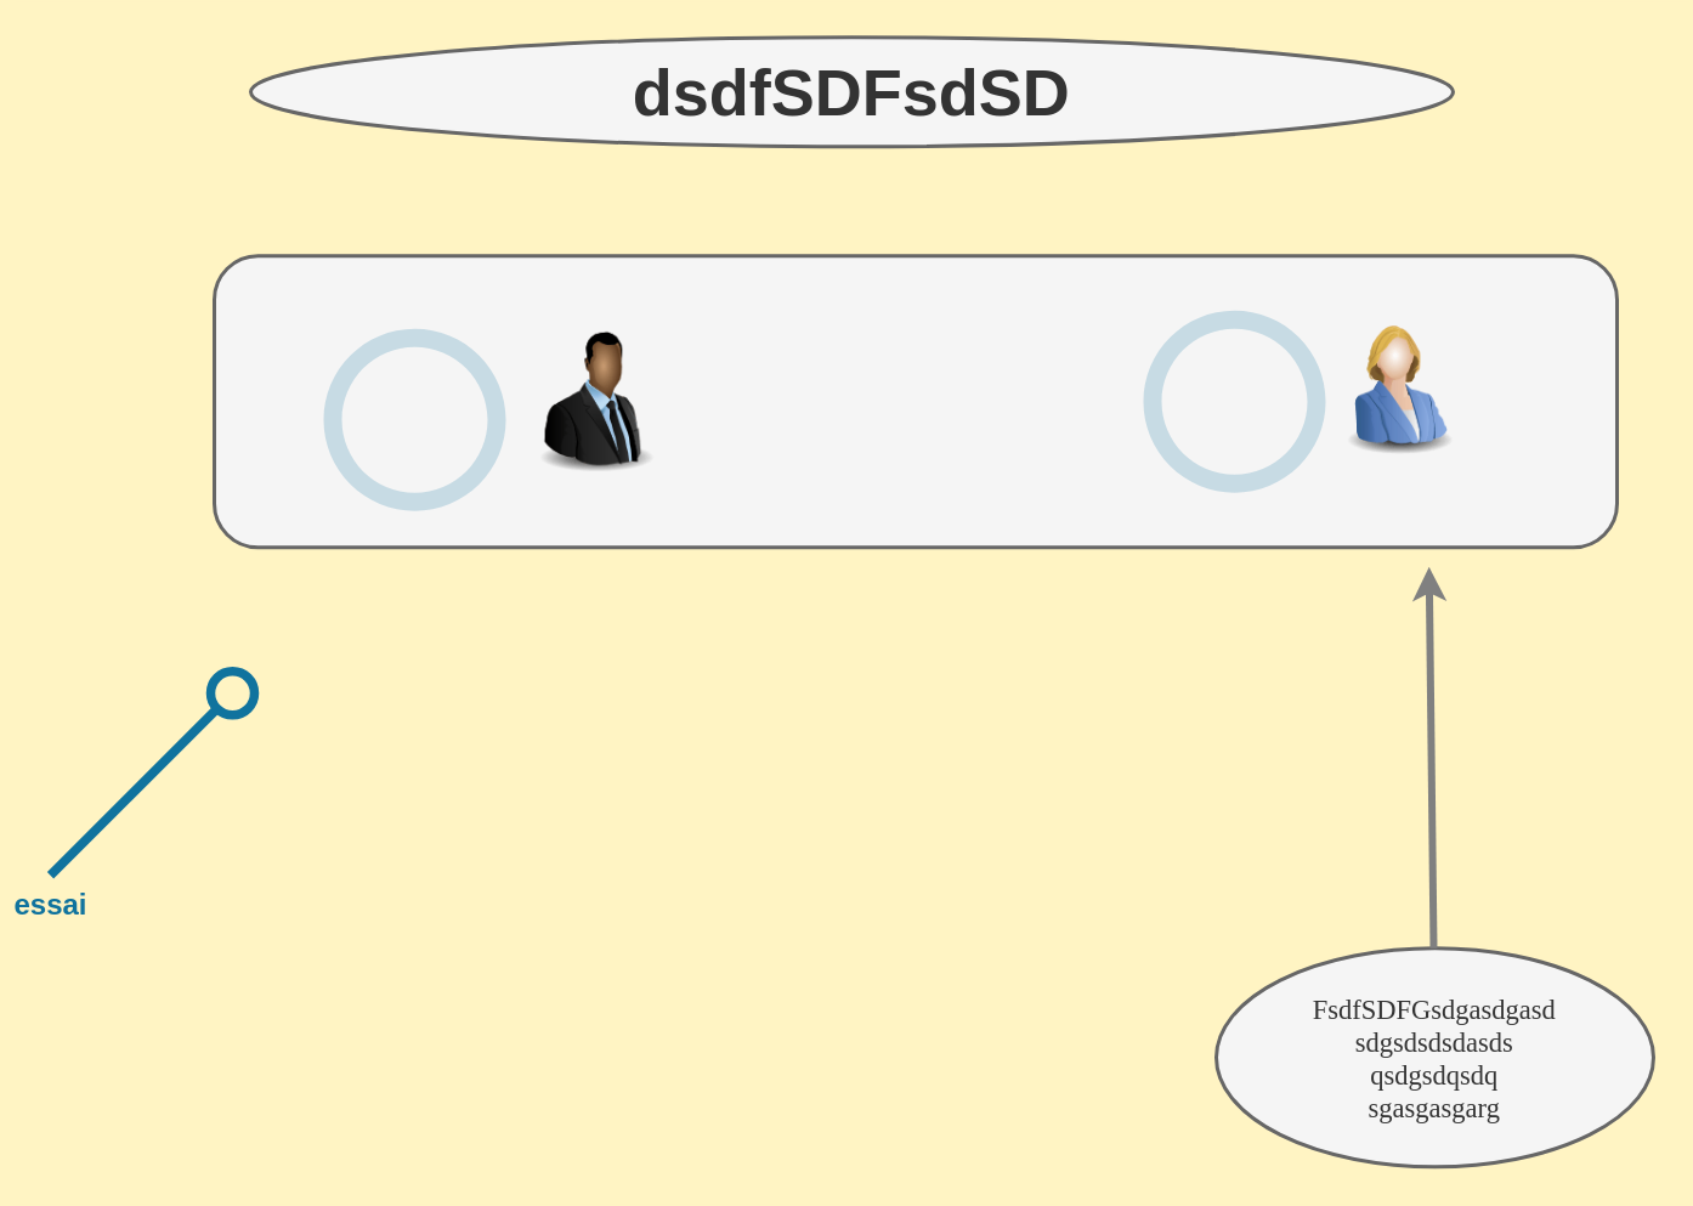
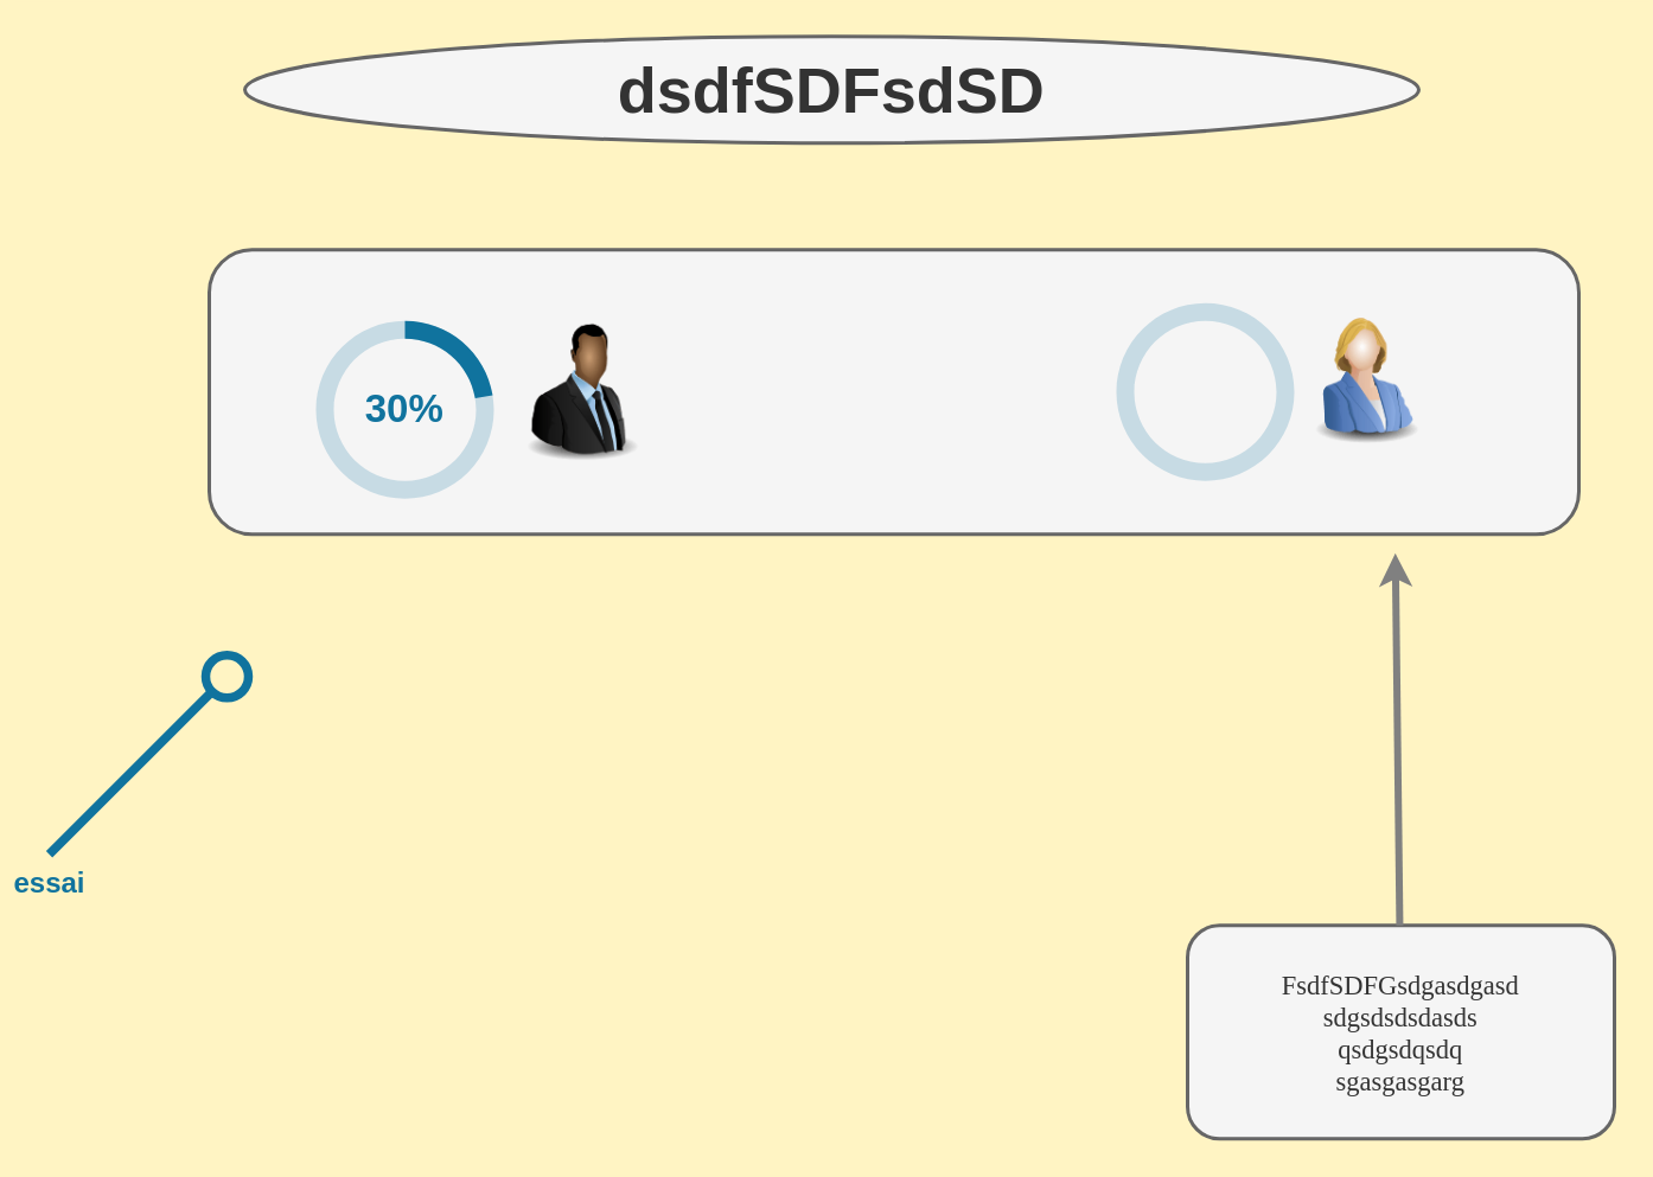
  <mxCell id="0" />
  <mxCell id="1" parent="0" />
  <mxCell id="2" value="dsdfSDFsdSD" style="ellipse;whiteSpace=wrap;html=1;fontSize=36;fontStyle=1;fillColor=#f5f5f5;fontColor=#333333;strokeColor=#666666;strokeWidth=2;" parent="1" vertex="1"><mxGeometry x="130" y="20" width="660" height="60" as="geometry" /></mxCell>
  <mxCell id="3" value="" style="rounded=1;whiteSpace=wrap;html=1;strokeColor=#666666;strokeWidth=2;align=center;verticalAlign=middle;fontFamily=Tahoma;fontSize=15;fontColor=#333333;fillColor=#f5f5f5;" parent="1" vertex="1"><mxGeometry x="110" y="140" width="770" height="160" as="geometry" /></mxCell>
  <mxCell id="4" value="" style="verticalLabelPosition=bottom;verticalAlign=top;html=1;shape=mxgraph.basic.donut;dx=10;strokeColor=none;fillColor=#10739E;fontSize=10;align=center;fillOpacity=20;" vertex="1" parent="1"><mxGeometry x="620" y="170" width="100" height="100" as="geometry" /></mxCell>
- <mxCell id="5" value="&lt;div&gt;FsdfSDFGsdgasdgasd&lt;/div&gt;&lt;div&gt;sdgsdsdsdasds&lt;/div&gt;&lt;div&gt;qsdgsdqsdq&lt;/div&gt;&lt;div&gt;sgasgasgarg&lt;br&gt;&lt;/div&gt;" style="ellipse;whiteSpace=wrap;html=1;fontSize=15;strokeWidth=2;fillColor=#f5f5f5;fontColor=#333333;strokeColor=#666666;fontFamily=Tahoma;" vertex="1" parent="1"><mxGeometry x="660" y="520" width="240" height="120" as="geometry" /></mxCell>
+ <mxCell id="5" value="&lt;div&gt;FsdfSDFGsdgasdgasd&lt;/div&gt;&lt;div&gt;sdgsdsdsdasds&lt;/div&gt;&lt;div&gt;qsdgsdqsdq&lt;/div&gt;&lt;div&gt;sgasgasgarg&lt;br&gt;&lt;/div&gt;" style="rounded=1;whiteSpace=wrap;html=1;fontSize=15;strokeWidth=2;fillColor=#f5f5f5;fontColor=#333333;strokeColor=#666666;fontFamily=Tahoma;" vertex="1" parent="1"><mxGeometry x="660" y="520" width="240" height="120" as="geometry" /></mxCell>
  <mxCell id="6" value="" style="endArrow=classic;html=1;rounded=1;entryX=0.866;entryY=1.067;entryDx=0;entryDy=0;entryPerimeter=0;strokeWidth=4;curved=0;strokeColor=#808080;" edge="1" parent="1" source="5" target="3"><mxGeometry width="50" height="50" relative="1" as="geometry"><mxPoint x="360" y="370" as="sourcePoint" /><mxPoint x="410" y="320" as="targetPoint" /></mxGeometry></mxCell>
  <mxCell id="7" value="essai" style="endArrow=oval;html=1;fontSize=16;fontColor=#10739E;endFill=0;endSize=24;strokeWidth=5;labelBackgroundColor=none;verticalAlign=top;fontStyle=1;strokeColor=#10739E;rounded=0;" edge="1" parent="1"><mxGeometry x="-1" relative="1" as="geometry"><mxPoint x="20" y="480" as="sourcePoint" /><mxPoint x="120" y="380" as="targetPoint" /></mxGeometry></mxCell>
  <mxCell id="8" value="" style="image;html=1;image=img/lib/clip_art/people/Suit_Man_Black_128x128.png" vertex="1" parent="1"><mxGeometry x="280" y="180" width="80" height="80" as="geometry" /></mxCell>
  <mxCell id="9" value="" style="image;html=1;image=img/lib/clip_art/people/Suit_Woman_Blue_128x128.png" vertex="1" parent="1"><mxGeometry x="720" y="170" width="80" height="80" as="geometry" /></mxCell>
  <mxCell id="10" value="" style="verticalLabelPosition=bottom;verticalAlign=top;html=1;shape=mxgraph.basic.donut;dx=10;strokeColor=none;fillColor=#10739E;fontSize=10;align=center;fillOpacity=20;" vertex="1" parent="1"><mxGeometry x="170" y="180" width="100" height="100" as="geometry" /></mxCell>
+ <mxCell id="11" value="30%" style="verticalLabelPosition=middle;verticalAlign=middle;html=1;shape=mxgraph.basic.partConcEllipse;startAngle=0;endAngle=0.224;arcWidth=0.2;strokeColor=none;fillColor=#10739E;fontSize=22;fontColor=#10739E;align=center;fontStyle=1;whiteSpace=wrap;" vertex="1" parent="10"><mxGeometry width="100" height="100" as="geometry" /></mxCell>
